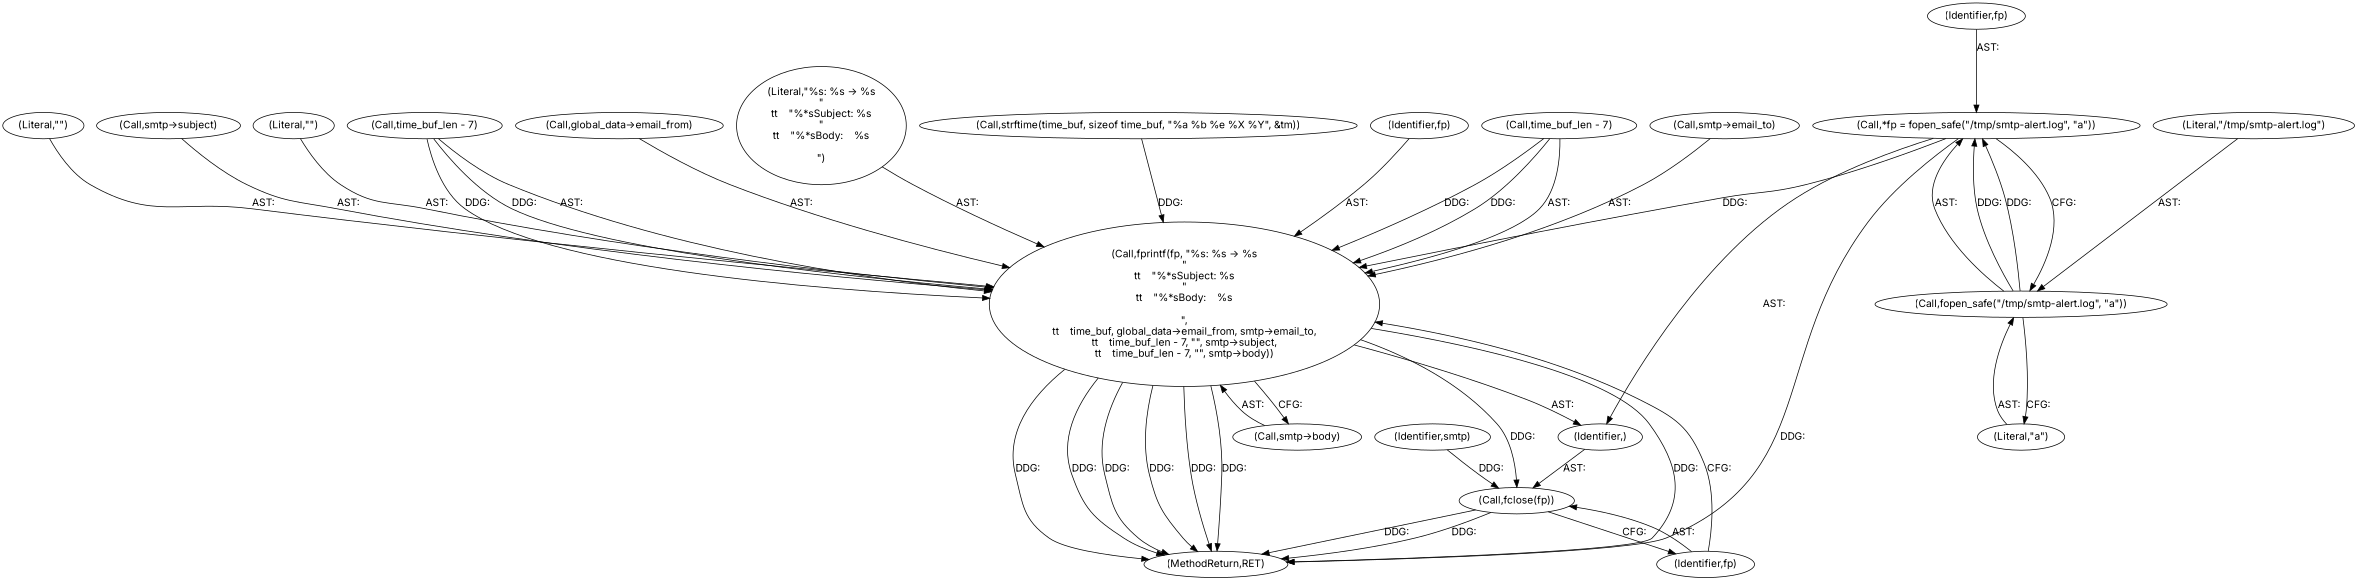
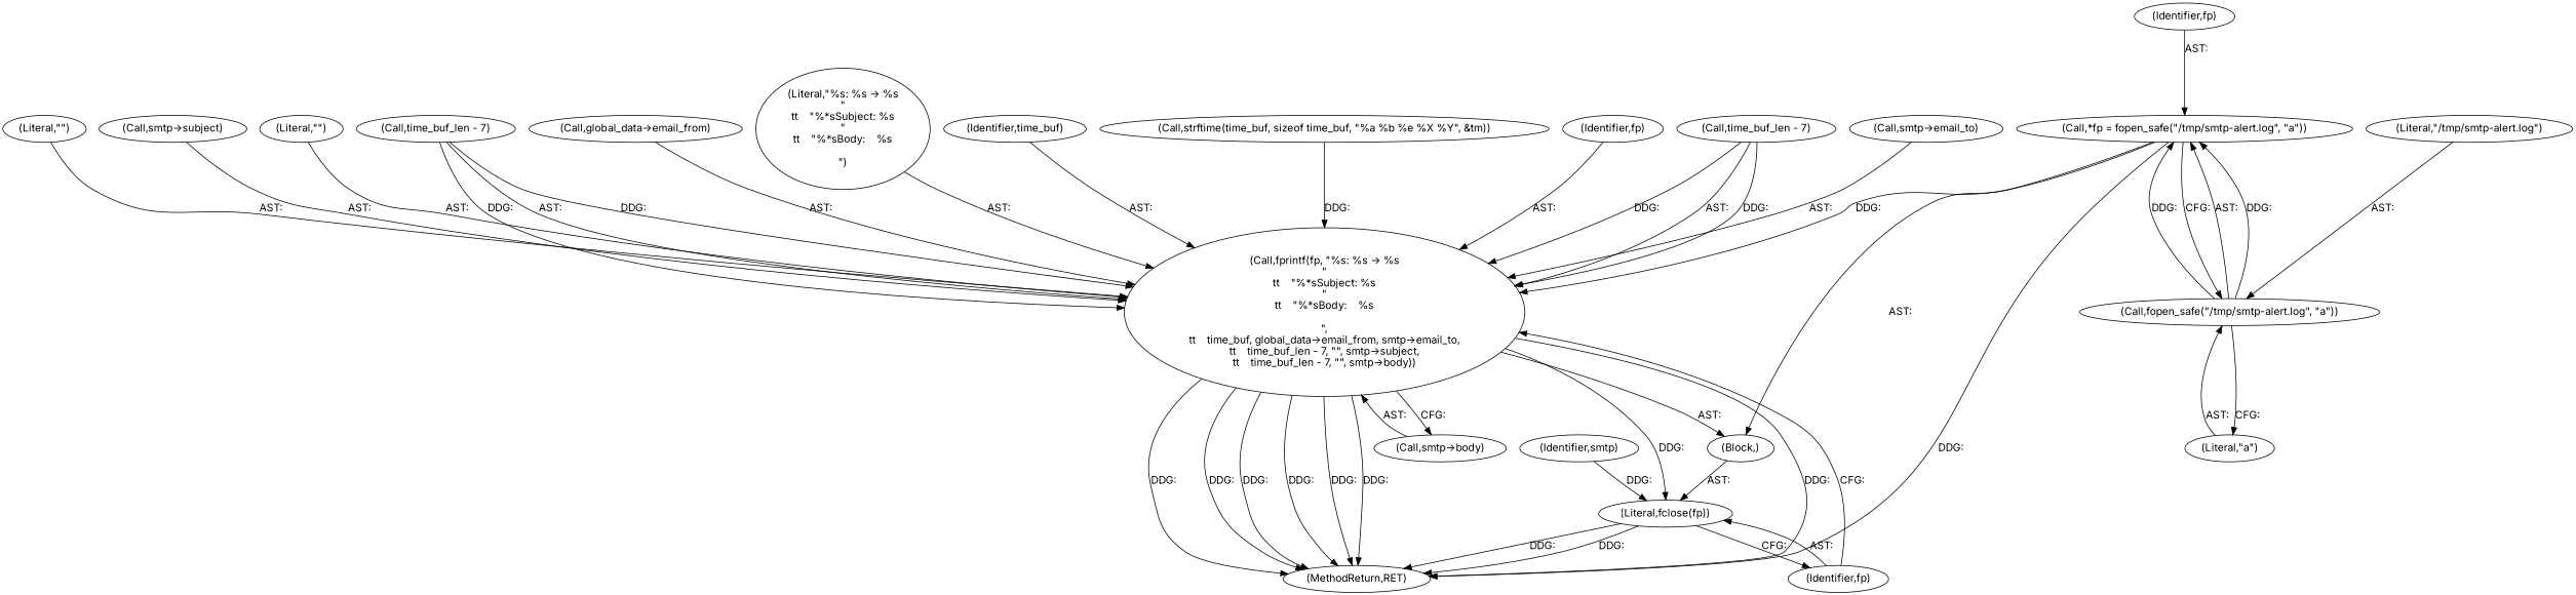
  digraph {
    fontname=Inter
    node [fontname=Inter]
    edge [fontname=Inter]
    n1 [label="(Call,*fp = fopen_safe(\"/tmp/smtp-alert.log\", \"a\"))"]
    n2 [label="(Call,fopen_safe(\"/tmp/smtp-alert.log\", \"a\"))"]
    n3 [label="(Call,fprintf(fp, \"%s: %s -> %s\n\"\n\t\t    \"%*sSubject: %s\n\"\n\t\t    \"%*sBody:    %s\n\n\",\n\t\t    time_buf, global_data->email_from, smtp->email_to,\n\t\t    time_buf_len - 7, \"\", smtp->subject,\n\t\t    time_buf_len - 7, \"\", smtp->body))"]
    n4 [label="(MethodReturn,RET)"]
-   n5 [label="(Identifier,)"]
+   n5 [label="(Block,)"]
    n6 [label="(Literal,\"a\")"]
-   n7 [label="(Call,fclose(fp))"]
+   n7 [label="(Literal,fclose(fp))"]
    n8 [label="(Call,smtp->body)"]
    n9 [label="(Identifier,fp)"]
    n10 [label="(Identifier,fp)"]
    n11 [label="(Call,strftime(time_buf, sizeof time_buf, \"%a %b %e %X %Y\", &tm))"]
    n12 [label="(Identifier,fp)"]
    n13 [label="(Call,time_buf_len - 7)"]
    n14 [label="(Call,smtp->email_to)"]
    n15 [label="(Literal,\"\")"]
    n16 [label="(Call,smtp->subject)"]
    n17 [label="(Literal,\"\")"]
    n18 [label="(Call,time_buf_len - 7)"]
    n19 [label="(Call,global_data->email_from)"]
    n20 [label="(Literal,\"%s: %s -> %s\n\"\n\t\t    \"%*sSubject: %s\n\"\n\t\t    \"%*sBody:    %s\n\n\")"]
    n21 [label="(Identifier,smtp)"]
    n22 [label="(Literal,\"/tmp/smtp-alert.log\")"]
+   n23 [label="(Identifier,time_buf)"]
    n1 -> n2 [label="CFG: "]
    n1 -> n3 [label="DDG: "]
    n1 -> n4 [label="DDG: "]
    n1 -> n5 [label="AST: "]
    n2 -> n1 [label="AST: "]
    n2 -> n1 [label="DDG: "]
    n2 -> n1 [label="DDG: "]
    n2 -> n6 [label="CFG: "]
    n3 -> n4 [label="DDG: "]
    n3 -> n4 [label="DDG: "]
    n3 -> n4 [label="DDG: "]
    n3 -> n4 [label="DDG: "]
    n3 -> n4 [label="DDG: "]
    n3 -> n4 [label="DDG: "]
    n3 -> n4 [label="DDG: "]
    n3 -> n5 [label="AST: "]
    n3 -> n7 [label="DDG: "]
    n3 -> n8 [label="CFG: "]
    n5 -> n7 [label="AST: "]
    n6 -> n2 [label="AST: "]
    n7 -> n4 [label="DDG: "]
    n7 -> n4 [label="DDG: "]
    n7 -> n9 [label="CFG: "]
    n8 -> n3 [label="AST: "]
    n9 -> n3 [label="CFG: "]
    n9 -> n7 [label="AST: "]
    n10 -> n1 [label="AST: "]
    n11 -> n3 [label="DDG: "]
    n12 -> n3 [label="AST: "]
    n13 -> n3 [label="AST: "]
    n13 -> n3 [label="DDG: "]
    n13 -> n3 [label="DDG: "]
    n14 -> n3 [label="AST: "]
    n15 -> n3 [label="AST: "]
    n16 -> n3 [label="AST: "]
    n17 -> n3 [label="AST: "]
    n18 -> n3 [label="AST: "]
    n18 -> n3 [label="DDG: "]
    n18 -> n3 [label="DDG: "]
    n19 -> n3 [label="AST: "]
    n20 -> n3 [label="AST: "]
    n21 -> n7 [label="DDG: "]
    n22 -> n2 [label="AST: "]
+   n23 -> n3 [label="AST: "]
  }
